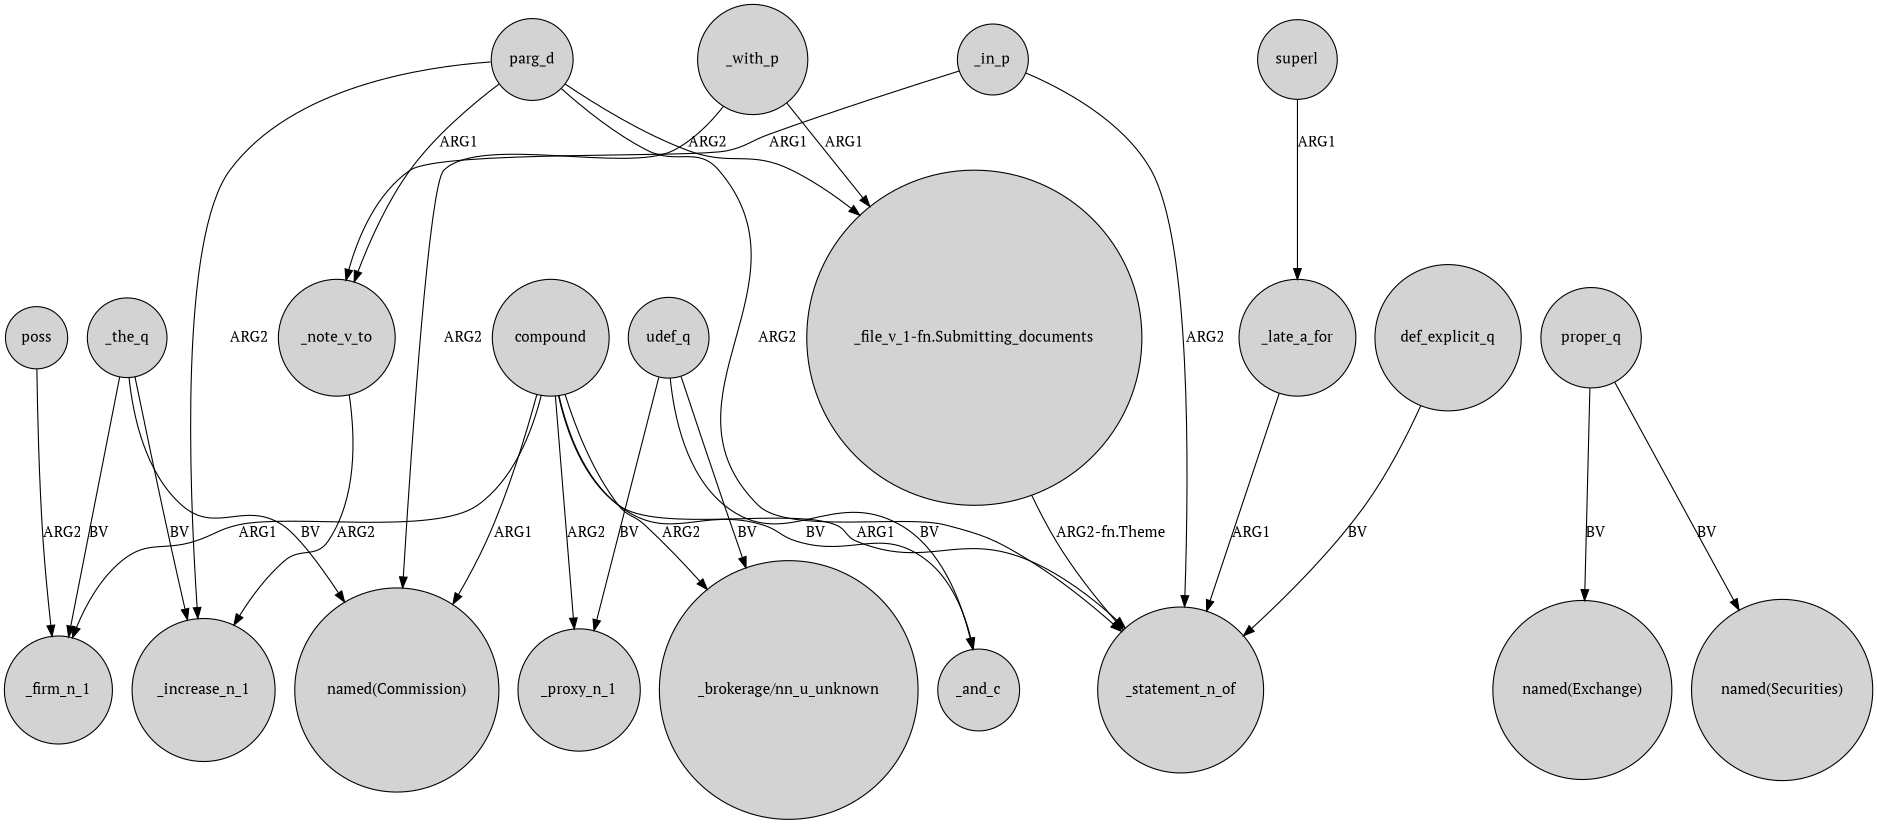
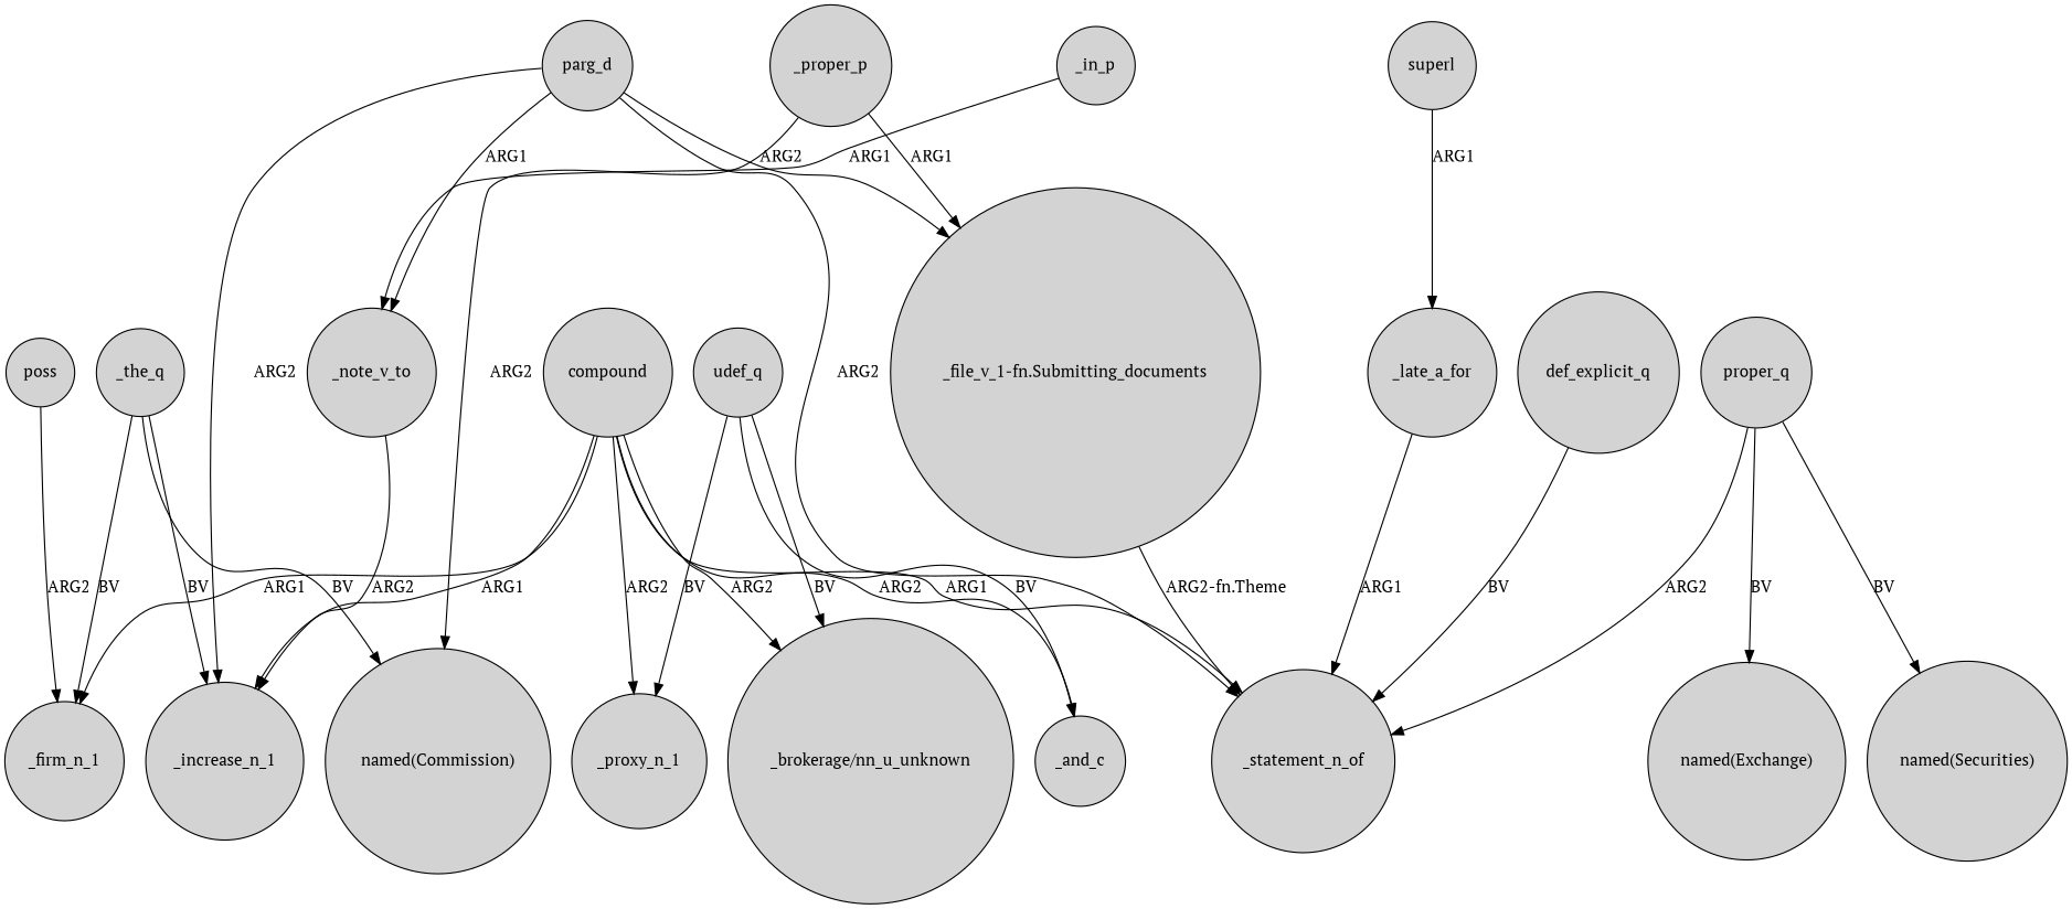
  digraph {
    fontname="PT Serif"
    node [fontname="PT Serif" shape=circle style=filled]
    edge [fontname="PT Serif"]
    _the_q
    "named(Commission)"
    _increase_n_1
    _firm_n_1
    compound
    _statement_n_of
    "_brokerage/nn_u_unknown"
    _proxy_n_1
    _and_c
    parg_d
    _note_v_to
    "_file_v_1-fn.Submitting_documents"
    def_explicit_q
    superl
    _late_a_for
    poss
    _in_p
    proper_q
    "named(Exchange)"
    "named(Securities)"
-   _with_p
+   _with_p [label=_proper_p]
    udef_q
    _the_q -> "named(Commission)" [label=BV]
    _the_q -> _increase_n_1 [label=BV]
    _the_q -> _firm_n_1 [label=BV]
-   compound -> "named(Commission)" [label=ARG1]
+   compound -> _increase_n_1 [label=ARG1]
    compound -> _firm_n_1 [label=ARG1]
    compound -> _statement_n_of [label=ARG1]
    compound -> "_brokerage/nn_u_unknown" [label=ARG2]
    compound -> _proxy_n_1 [label=ARG2]
-   compound -> _and_c [label=BV]
+   compound -> _and_c [label=ARG2]
    parg_d -> _increase_n_1 [label=ARG2]
    parg_d -> _statement_n_of [label=ARG2]
    parg_d -> _note_v_to [label=ARG1]
    parg_d -> "_file_v_1-fn.Submitting_documents" [label=ARG2]
    _note_v_to -> _increase_n_1 [label=ARG2]
    "_file_v_1-fn.Submitting_documents" -> _statement_n_of [label="ARG2-fn.Theme"]
    def_explicit_q -> _statement_n_of [label=BV]
    superl -> _late_a_for [label=ARG1]
    _late_a_for -> _statement_n_of [label=ARG1]
    poss -> _firm_n_1 [label=ARG2]
-   _in_p -> _statement_n_of [label=ARG2]
+   proper_q -> _statement_n_of [label=ARG2]
    _in_p -> _note_v_to [label=ARG1]
    proper_q -> "named(Exchange)" [label=BV]
    proper_q -> "named(Securities)" [label=BV]
    _with_p -> "named(Commission)" [label=ARG2]
    _with_p -> "_file_v_1-fn.Submitting_documents" [label=ARG1]
    udef_q -> "_brokerage/nn_u_unknown" [label=BV]
    udef_q -> _proxy_n_1 [label=BV]
    udef_q -> _and_c [label=BV]
  }
